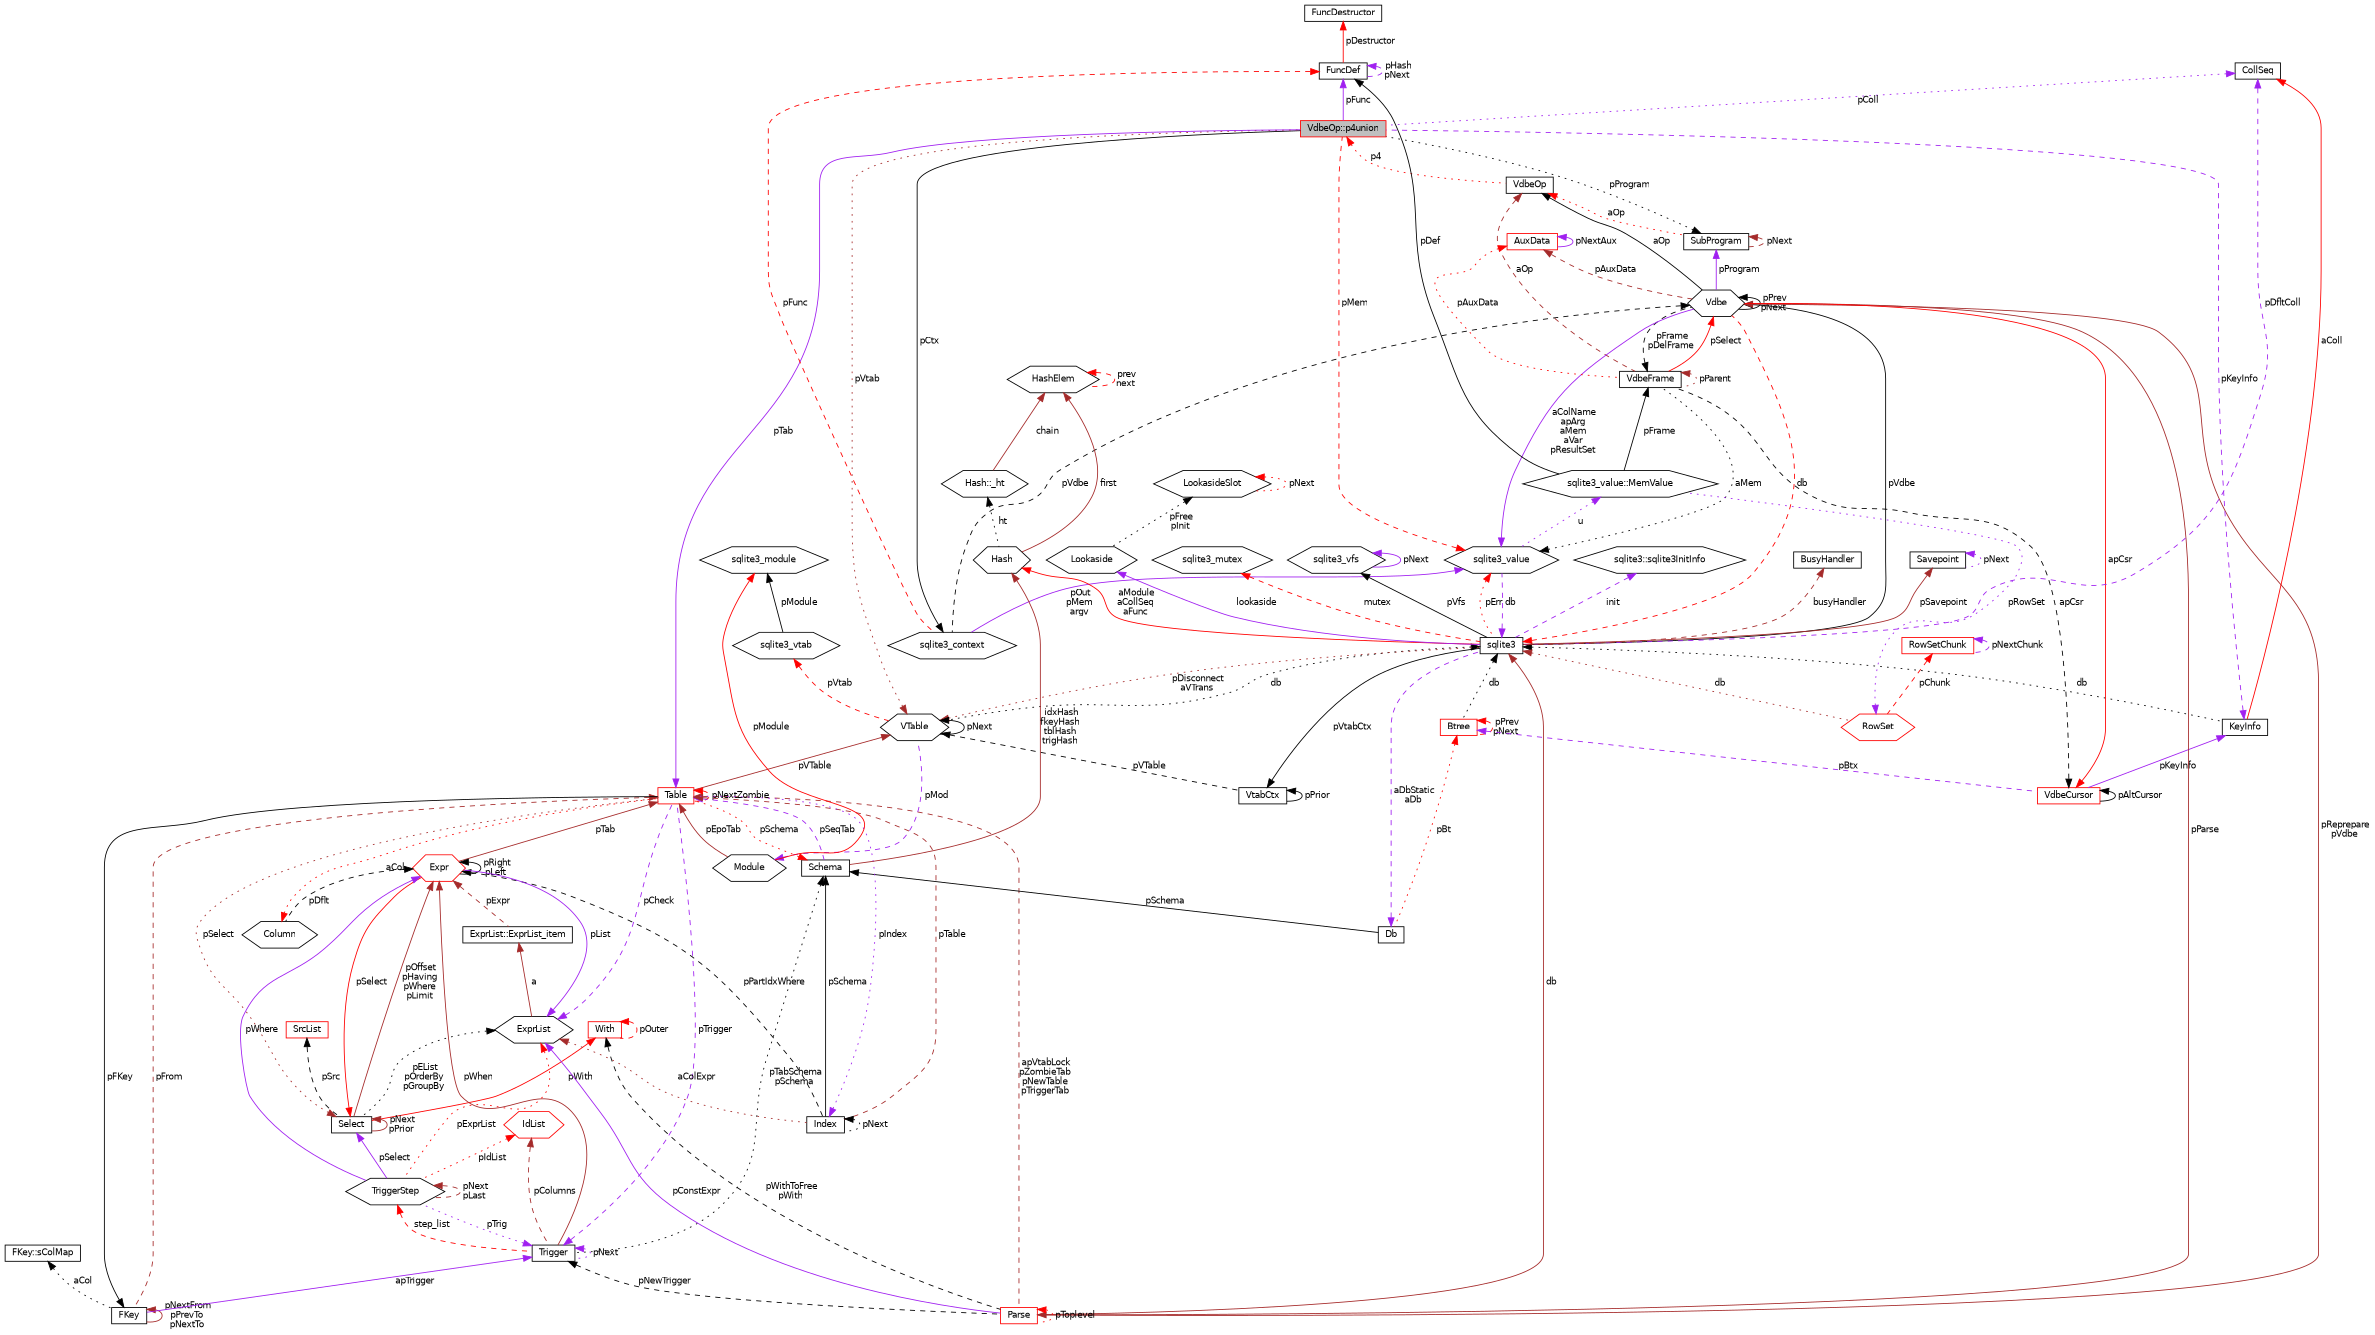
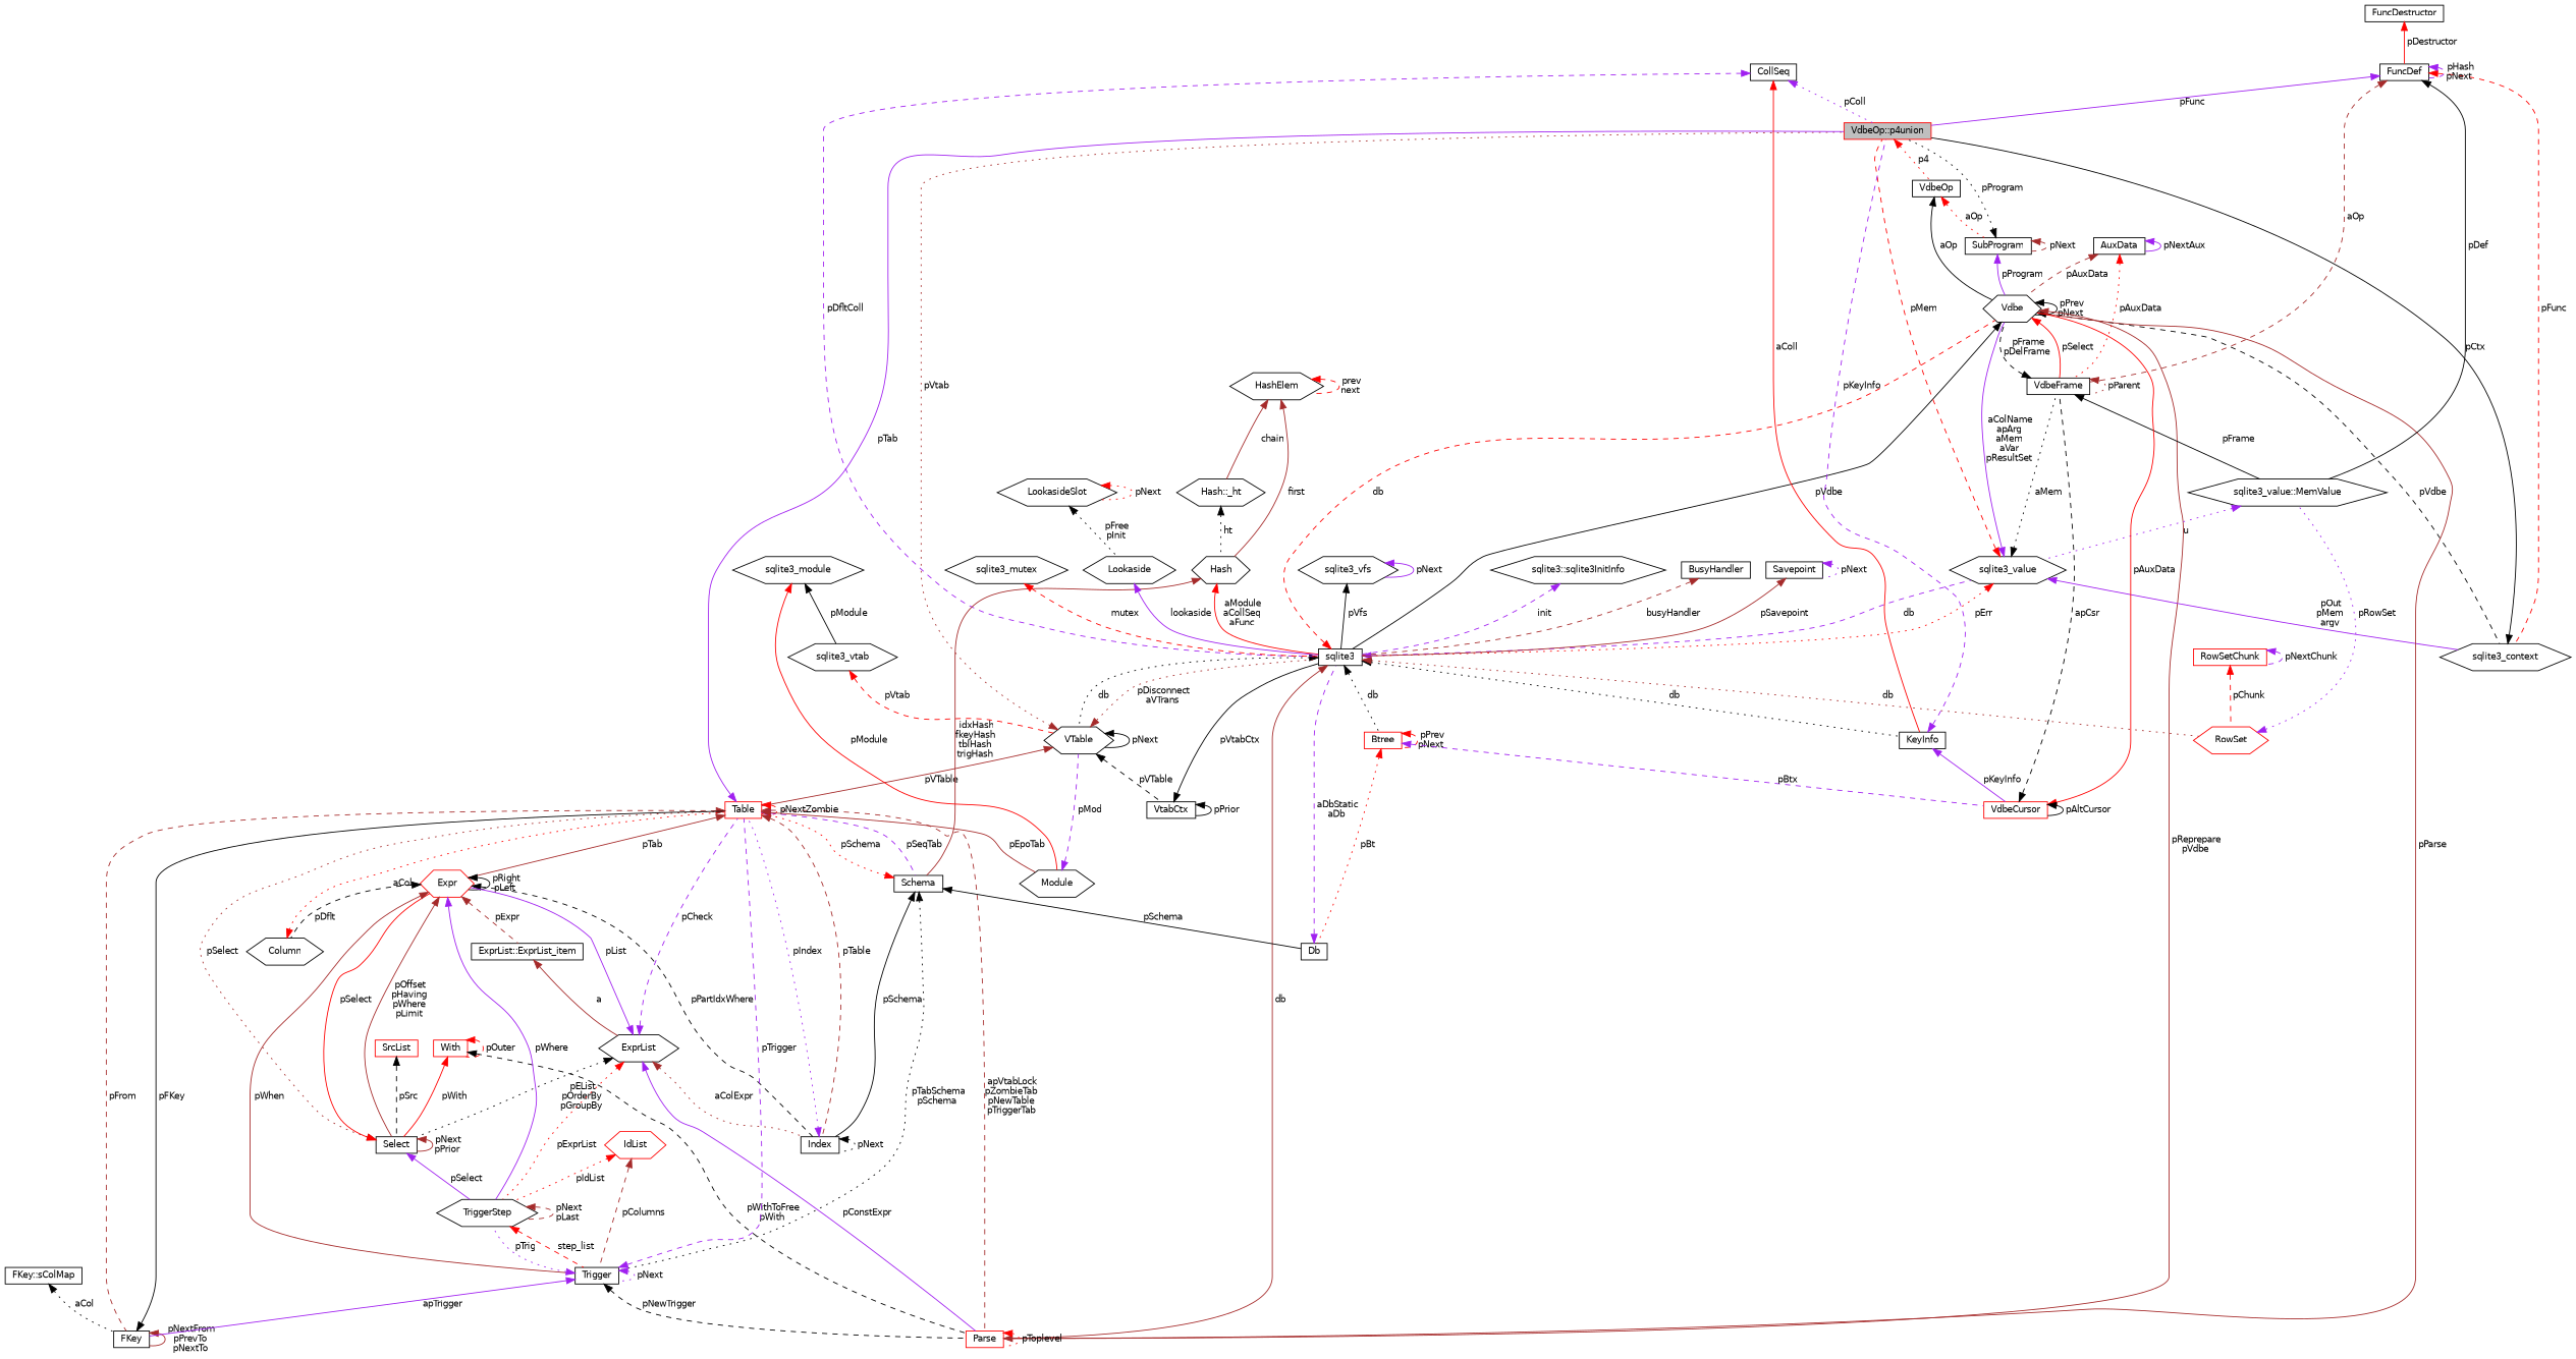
  digraph {
    node [color=black fillcolor=white fontname=Helvetica fontsize=10 shape=box style=filled]
    edge [color=black dir=back fontname=Helvetica fontsize=10 labelfontname=Helvetica labelfontsize=10 style=solid]
    n1 [color=red fillcolor=grey75 fontcolor=black height=0.2 label="VdbeOp::p4union" width=0.4]
    n2 [height=0.2 label=VdbeOp width=0.4]
    n3 [height=0.2 label=Vdbe shape=hexagon width=0.4]
    n4 [height=0.2 label=VdbeFrame width=0.4]
    n5 [height=0.2 label=SubProgram width=0.4]
    n6 [height=0.2 label=sqlite3_value shape=hexagon width=0.4]
    n7 [height=0.2 label=sqlite3 width=0.4]
    n8 [height=0.2 label=sqlite3_context shape=hexagon width=0.4]
    n9 [height=0.2 label=KeyInfo width=0.4]
    n10 [color=red height=0.2 label=Btree width=0.4]
    n11 [color=red height=0.2 label=Parse width=0.4]
    n12 [height=0.2 label=VTable shape=hexagon width=0.4]
    n13 [color=red height=0.2 label=RowSet shape=hexagon width=0.4]
    n14 [height=0.2 label="sqlite3_value::MemValue" shape=hexagon width=0.4]
    n15 [color=red height=0.2 label=VdbeCursor width=0.4]
    n16 [height=0.2 label=Db width=0.4]
    n17 [color=red height=0.2 label=Table width=0.4]
    n18 [height=0.2 label=VtabCtx width=0.4]
-   n19 [color=red height=0.2 label=AuxData width=0.4]
+   n19 [height=0.2 label=AuxData width=0.4]
    n20 [height=0.2 label=CollSeq width=0.4]
    n21 [color=red height=0.2 label=With width=0.4]
    n22 [height=0.2 label=Select width=0.4]
    n23 [color=red height=0.2 label=Expr shape=hexagon width=0.4]
    n24 [height=0.2 label=TriggerStep shape=hexagon width=0.4]
    n25 [height=0.2 label=Schema width=0.4]
    n26 [height=0.2 label=FKey width=0.4]
    n27 [height=0.2 label=Module shape=hexagon width=0.4]
    n28 [height=0.2 label=Index width=0.4]
    n29 [height=0.2 label=Trigger width=0.4]
    n30 [height=0.2 label=Column shape=hexagon width=0.4]
    n31 [height=0.2 label="ExprList::ExprList_item" width=0.4]
    n32 [height=0.2 label=Hash shape=hexagon width=0.4]
    n33 [height=0.2 label="Hash::_ht" shape=hexagon width=0.4]
    n34 [height=0.2 label=HashElem shape=hexagon width=0.4]
    n35 [height=0.2 label=ExprList shape=hexagon width=0.4]
    n36 [color=red height=0.2 label=SrcList width=0.4]
    n37 [height=0.2 label="FKey::sColMap" width=0.4]
    n38 [color=red height=0.2 label=IdList shape=hexagon width=0.4]
    n39 [height=0.2 label=sqlite3_module shape=hexagon width=0.4]
    n40 [height=0.2 label=sqlite3_vtab shape=hexagon width=0.4]
    n41 [height=0.2 label=Savepoint width=0.4]
    n42 [height=0.2 label=Lookaside shape=hexagon width=0.4]
    n43 [height=0.2 label=LookasideSlot shape=hexagon width=0.4]
    n44 [height=0.2 label=sqlite3_mutex shape=hexagon width=0.4]
    n45 [height=0.2 label=sqlite3_vfs shape=hexagon width=0.4]
    n46 [height=0.2 label="sqlite3::sqlite3InitInfo" shape=hexagon width=0.4]
    n47 [height=0.2 label=BusyHandler width=0.4]
    n48 [color=red height=0.2 label=RowSetChunk width=0.4]
    n49 [height=0.2 label=FuncDef width=0.4]
    n50 [height=0.2 label=FuncDestructor width=0.4]
    n1 -> n2 [color=red label=" p4" style=dotted]
    n2 -> n3 [label=" aOp"]
-   n2 -> n4 [color=brown label=" aOp" style=dashed]
+   n49 -> n4 [color=brown label=" aOp" style=dashed]
    n2 -> n5 [color=red label=" aOp" style=dotted]
    n3 -> n3 [label=" pPrev\npNext"]
    n3 -> n4 [color=red label=" pSelect"]
    n3 -> n7 [label=" pVdbe"]
    n3 -> n8 [label=" pVdbe" style=dashed]
    n3 -> n11 [color=brown label=" pReprepare\npVdbe"]
    n4 -> n3 [label=" pFrame\npDelFrame" style=dashed]
    n4 -> n4 [color=brown label=" pParent" style=dotted]
    n4 -> n14 [label=" pFrame"]
    n5 -> n1 [label=" pProgram" style=dotted]
    n5 -> n3 [color=purple label=" pProgram"]
    n5 -> n5 [color=brown label=" pNext" style=dashed]
    n6 -> n1 [color=red label=" pMem" style=dashed]
    n6 -> n3 [color=purple label=" aColName\napArg\naMem\naVar\npResultSet"]
    n6 -> n4 [label=" aMem" style=dotted]
    n6 -> n7 [color=red label=" pErr" style=dotted]
    n6 -> n8 [color=purple label=" pOut\npMem\nargv"]
    n7 -> n3 [color=red label=" db" style=dashed]
    n7 -> n6 [color=purple label=" db" style=dashed]
    n7 -> n9 [label=" db" style=dotted]
    n7 -> n10 [label=" db" style=dotted]
    n7 -> n11 [color=brown label=" db"]
    n7 -> n12 [label=" db" style=dotted]
    n7 -> n13 [color=brown label=" db" style=dotted]
    n8 -> n1 [label=" pCtx"]
    n9 -> n1 [color=purple label=" pKeyInfo" style=dashed]
    n9 -> n15 [color=purple label=" pKeyInfo"]
    n10 -> n10 [color=red label=" pPrev\npNext" style=dashed]
    n10 -> n15 [color=purple label=" pBtx" style=dashed]
    n10 -> n16 [color=red label=" pBt" style=dotted]
    n11 -> n3 [color=brown label=" pParse"]
    n11 -> n11 [color=red label=" pToplevel" style=dotted]
    n12 -> n1 [color=brown label=" pVtab" style=dotted]
    n12 -> n7 [color=brown label=" pDisconnect\naVTrans" style=dotted]
    n12 -> n12 [label=" pNext"]
    n12 -> n17 [color=brown label=" pVTable"]
    n12 -> n18 [label=" pVTable" style=dashed]
    n13 -> n14 [color=purple label=" pRowSet" style=dotted]
    n14 -> n6 [color=purple label=" u" style=dotted]
-   n15 -> n3 [color=red label=" apCsr"]
+   n15 -> n3 [color=red label=" pAuxData"]
    n15 -> n4 [label=" apCsr" style=dashed]
    n15 -> n15 [label=" pAltCursor"]
    n16 -> n7 [color=purple label=" aDbStatic\naDb" style=dashed]
    n17 -> n1 [color=purple label=" pTab"]
    n17 -> n11 [color=brown label=" apVtabLock\npZombieTab\npNewTable\npTriggerTab" style=dashed]
    n17 -> n17 [color=red label=" pNextZombie" style=dashed]
    n17 -> n23 [color=brown label=" pTab"]
    n17 -> n25 [color=purple label=" pSeqTab" style=dashed]
    n17 -> n26 [color=brown label=" pFrom" style=dashed]
    n17 -> n27 [color=brown label=" pEpoTab"]
    n17 -> n28 [color=brown label=" pTable" style=dashed]
    n18 -> n7 [label=" pVtabCtx"]
    n18 -> n18 [label=" pPrior"]
    n19 -> n3 [color=brown label=" pAuxData" style=dashed]
    n19 -> n4 [color=red label=" pAuxData" style=dotted]
    n19 -> n19 [color=purple label=" pNextAux"]
    n20 -> n1 [color=purple label=" pColl" style=dotted]
    n20 -> n7 [color=purple label=" pDfltColl" style=dashed]
    n20 -> n9 [color=red label=" aColl"]
    n21 -> n11 [label=" pWithToFree\npWith" style=dashed]
    n21 -> n21 [color=red label=" pOuter" style=dashed]
    n21 -> n22 [color=red label=" pWith"]
    n22 -> n17 [color=brown label=" pSelect" style=dotted]
    n22 -> n22 [color=brown label=" pNext\npPrior"]
    n22 -> n23 [color=red label=" pSelect"]
    n22 -> n24 [color=purple label=" pSelect"]
    n23 -> n22 [color=brown label=" pOffset\npHaving\npWhere\npLimit"]
    n23 -> n23 [label=" pRight\npLeft"]
    n23 -> n24 [color=purple label=" pWhere"]
    n23 -> n28 [label=" pPartIdxWhere" style=dashed]
    n23 -> n29 [color=brown label=" pWhen"]
    n23 -> n30 [label=" pDflt" style=dashed]
    n23 -> n31 [color=brown label=" pExpr" style=dashed]
    n24 -> n24 [color=brown label=" pNext\npLast" style=dashed]
    n24 -> n29 [color=red label=" step_list" style=dashed]
    n25 -> n16 [label=" pSchema"]
    n25 -> n17 [color=red label=" pSchema" style=dotted]
    n25 -> n28 [label=" pSchema"]
    n25 -> n29 [label=" pTabSchema\npSchema" style=dotted]
    n26 -> n17 [label=" pFKey"]
    n26 -> n26 [color=brown label=" pNextFrom\npPrevTo\npNextTo"]
    n27 -> n12 [color=purple label=" pMod" style=dashed]
    n28 -> n17 [color=purple label=" pIndex" style=dotted]
    n28 -> n28 [label=" pNext" style=dotted]
    n29 -> n11 [label=" pNewTrigger" style=dashed]
    n29 -> n17 [color=purple label=" pTrigger" style=dashed]
    n29 -> n24 [color=purple label=" pTrig" style=dotted]
    n29 -> n26 [color=purple label=" apTrigger"]
    n29 -> n29 [color=purple label=" pNext" style=dotted]
    n30 -> n17 [color=red label=" aCol" style=dotted]
    n31 -> n35 [color=brown label=" a"]
    n32 -> n7 [color=red label=" aModule\naCollSeq\naFunc"]
    n32 -> n25 [color=brown label=" idxHash\nfkeyHash\ntblHash\ntrigHash"]
    n33 -> n32 [label=" ht" style=dotted]
    n34 -> n32 [color=brown label=" first"]
    n34 -> n33 [color=brown label=" chain"]
    n34 -> n34 [color=red label=" prev\nnext" style=dashed]
    n35 -> n11 [color=purple label=" pConstExpr"]
    n35 -> n17 [color=purple label=" pCheck" style=dashed]
    n35 -> n22 [label=" pEList\npOrderBy\npGroupBy" style=dotted]
    n35 -> n23 [color=purple label=" pList"]
    n35 -> n24 [color=red label=" pExprList" style=dotted]
    n35 -> n28 [color=brown label=" aColExpr" style=dotted]
    n36 -> n22 [label=" pSrc" style=dashed]
    n37 -> n26 [label=" aCol" style=dotted]
    n38 -> n24 [color=red label=" pIdList" style=dotted]
    n38 -> n29 [color=brown label=" pColumns" style=dashed]
    n39 -> n27 [color=red label=" pModule"]
    n39 -> n40 [label=" pModule"]
    n40 -> n12 [color=red label=" pVtab" style=dashed]
    n41 -> n7 [color=brown label=" pSavepoint"]
    n41 -> n41 [color=purple label=" pNext" style=dotted]
    n42 -> n7 [color=purple label=" lookaside"]
    n43 -> n42 [label=" pFree\npInit" style=dotted]
    n43 -> n43 [color=red label=" pNext" style=dotted]
    n44 -> n7 [color=red label=" mutex" style=dashed]
    n45 -> n7 [label=" pVfs"]
    n45 -> n45 [color=purple label=" pNext"]
    n46 -> n7 [color=purple label=" init" style=dashed]
    n47 -> n7 [color=brown label=" busyHandler" style=dashed]
    n48 -> n13 [color=red label=" pChunk" style=dashed]
    n48 -> n48 [color=purple label=" pNextChunk" style=dashed]
    n49 -> n1 [color=purple label=" pFunc"]
    n49 -> n8 [color=red label=" pFunc" style=dashed]
    n49 -> n14 [label=" pDef"]
    n49 -> n49 [color=purple label=" pHash\npNext" style=dashed]
    n50 -> n49 [color=red label=" pDestructor"]
  }
